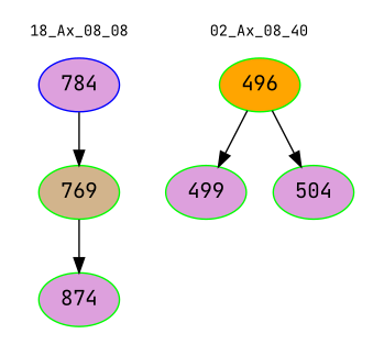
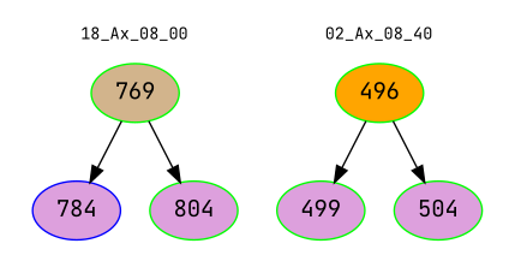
  digraph {
    fontname="JetBrains Mono"
    node [color=green fillcolor=plum fontname="JetBrains Mono" style=filled]
    edge [color=black fontname="JetBrains Mono"]
    n1 [fillcolor=tan label=769]
    n2 [color=blue label=784]
-   n3 [label=874]
+   n3 [label=804]
    n4 [fillcolor=orange label=496]
    n5 [label=499]
    n6 [label=504]
    subgraph cluster_1 {
      color=white
      fontsize=10
-     label="18_Ax_08_08"
+     label="18_Ax_08_00"
      n1
      n2
      n3
    }
    subgraph cluster_2 {
      color=white
      fontsize=10
      label="02_Ax_08_40"
      n4
      n5
      n6
    }
-   n2 -> n1
+   n1 -> n2
    n1 -> n3
    n4 -> n5
    n4 -> n6
  }
